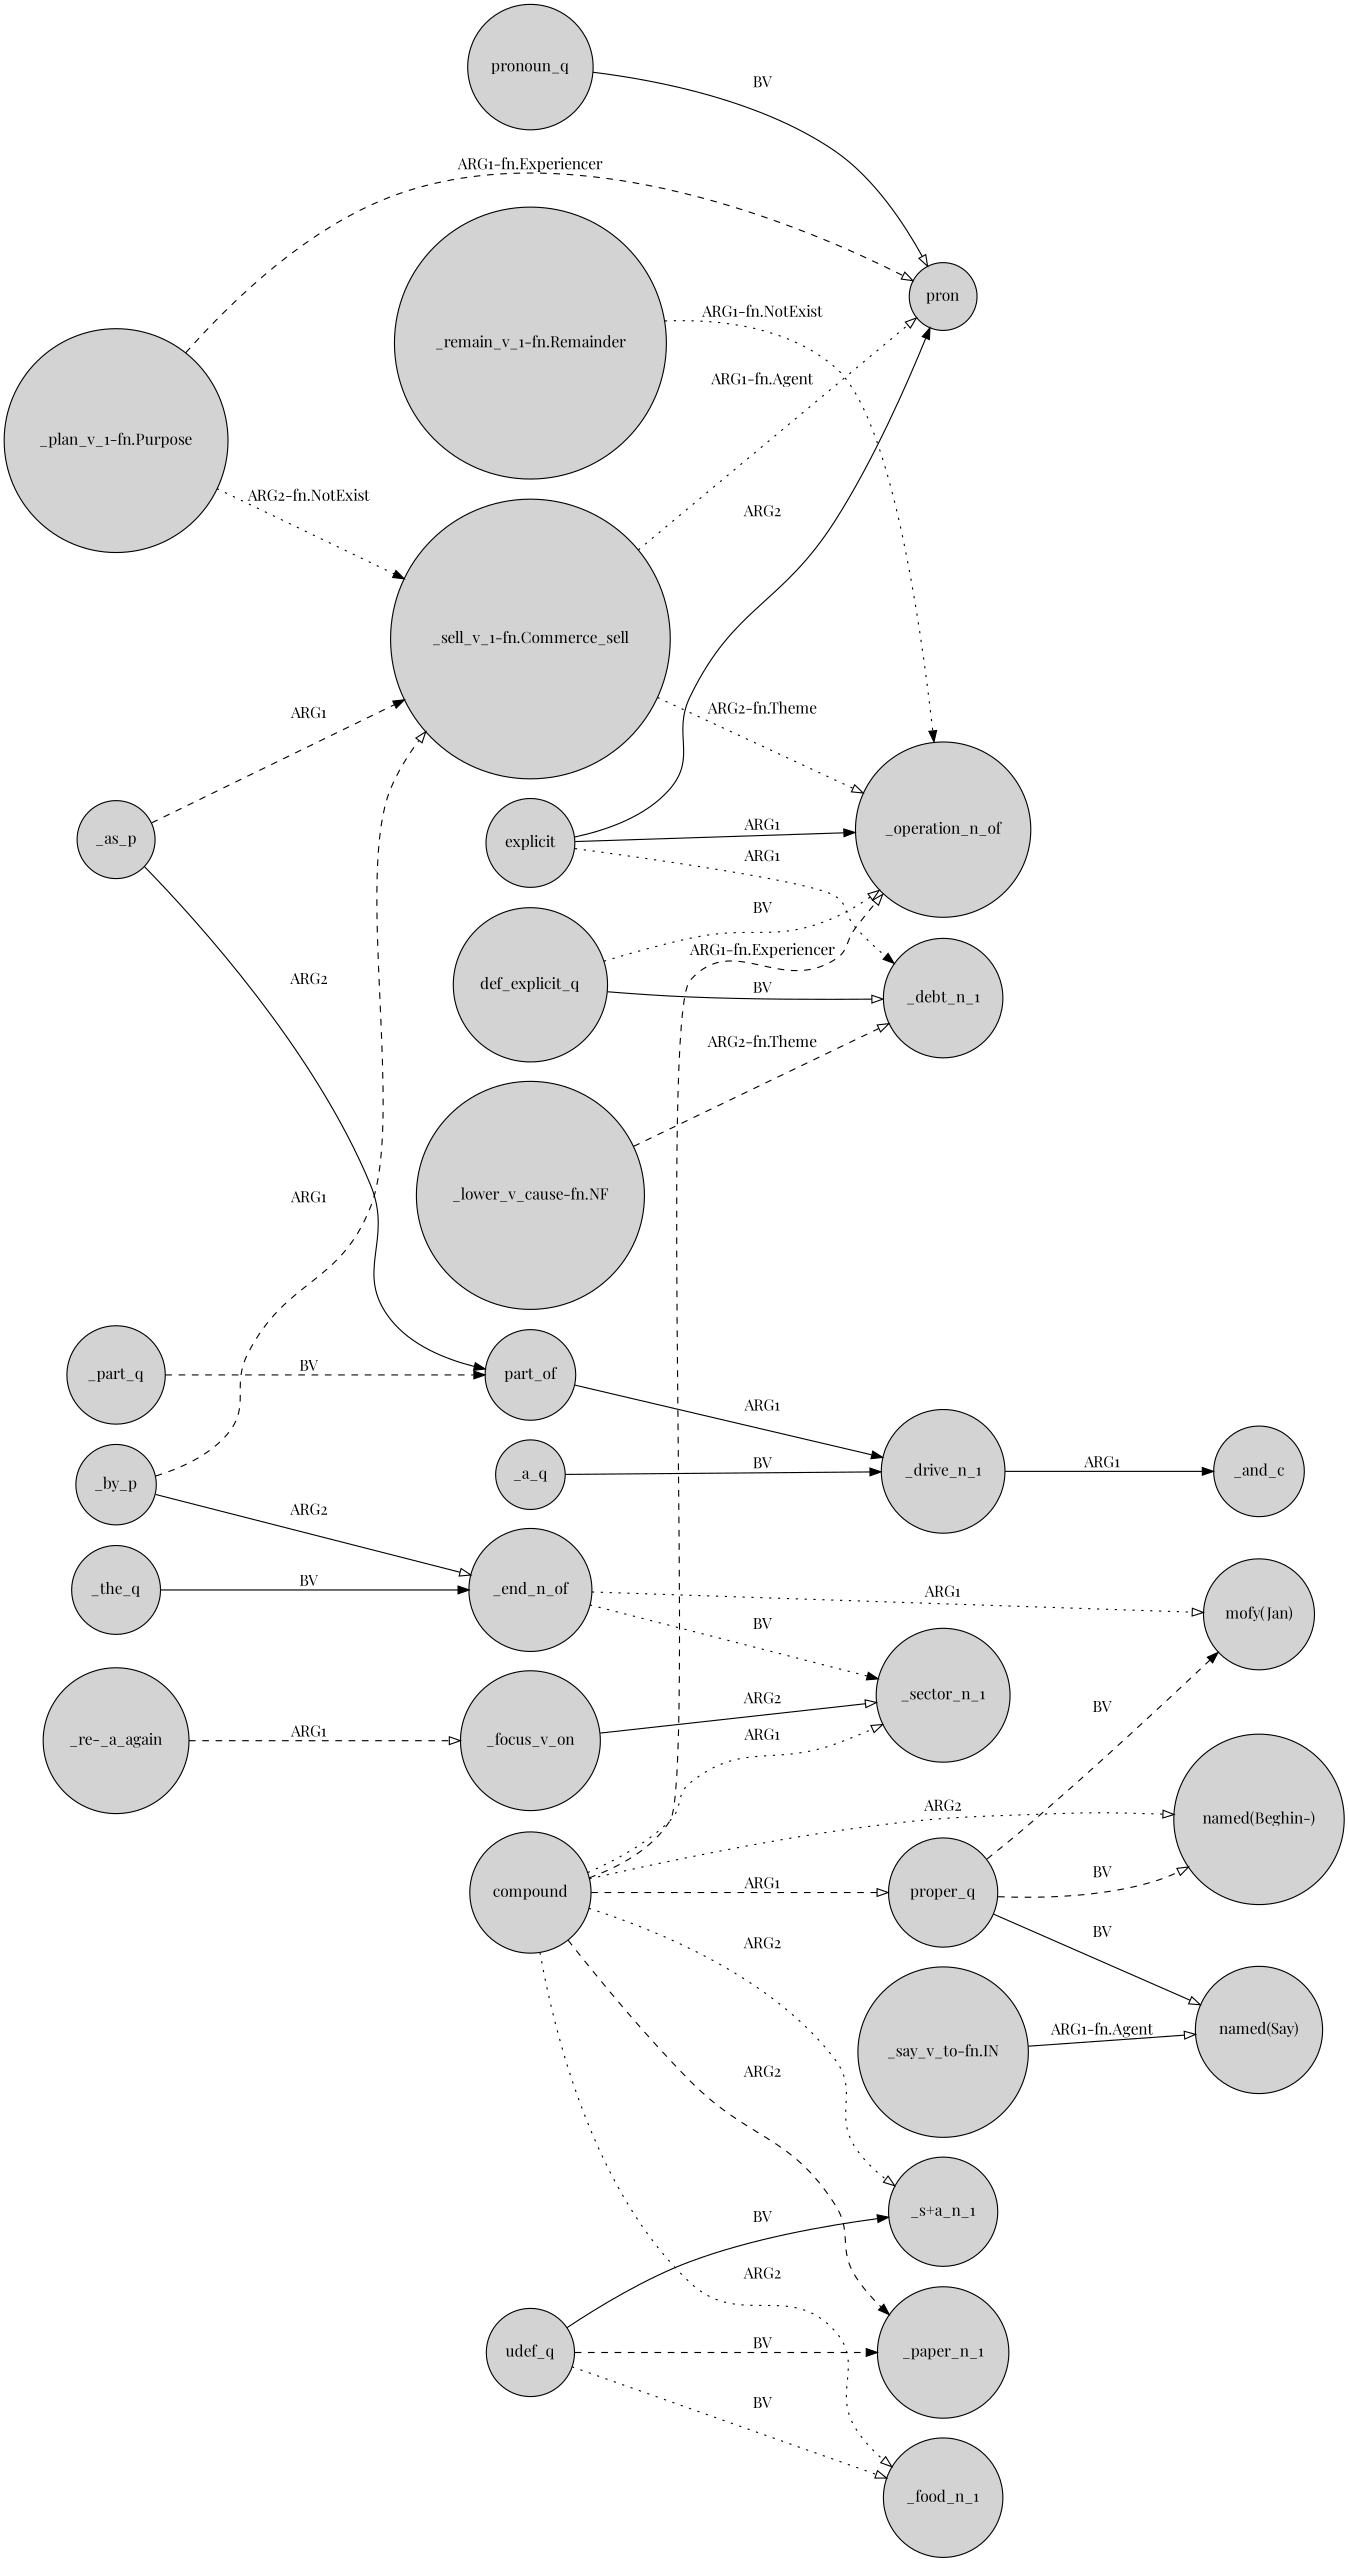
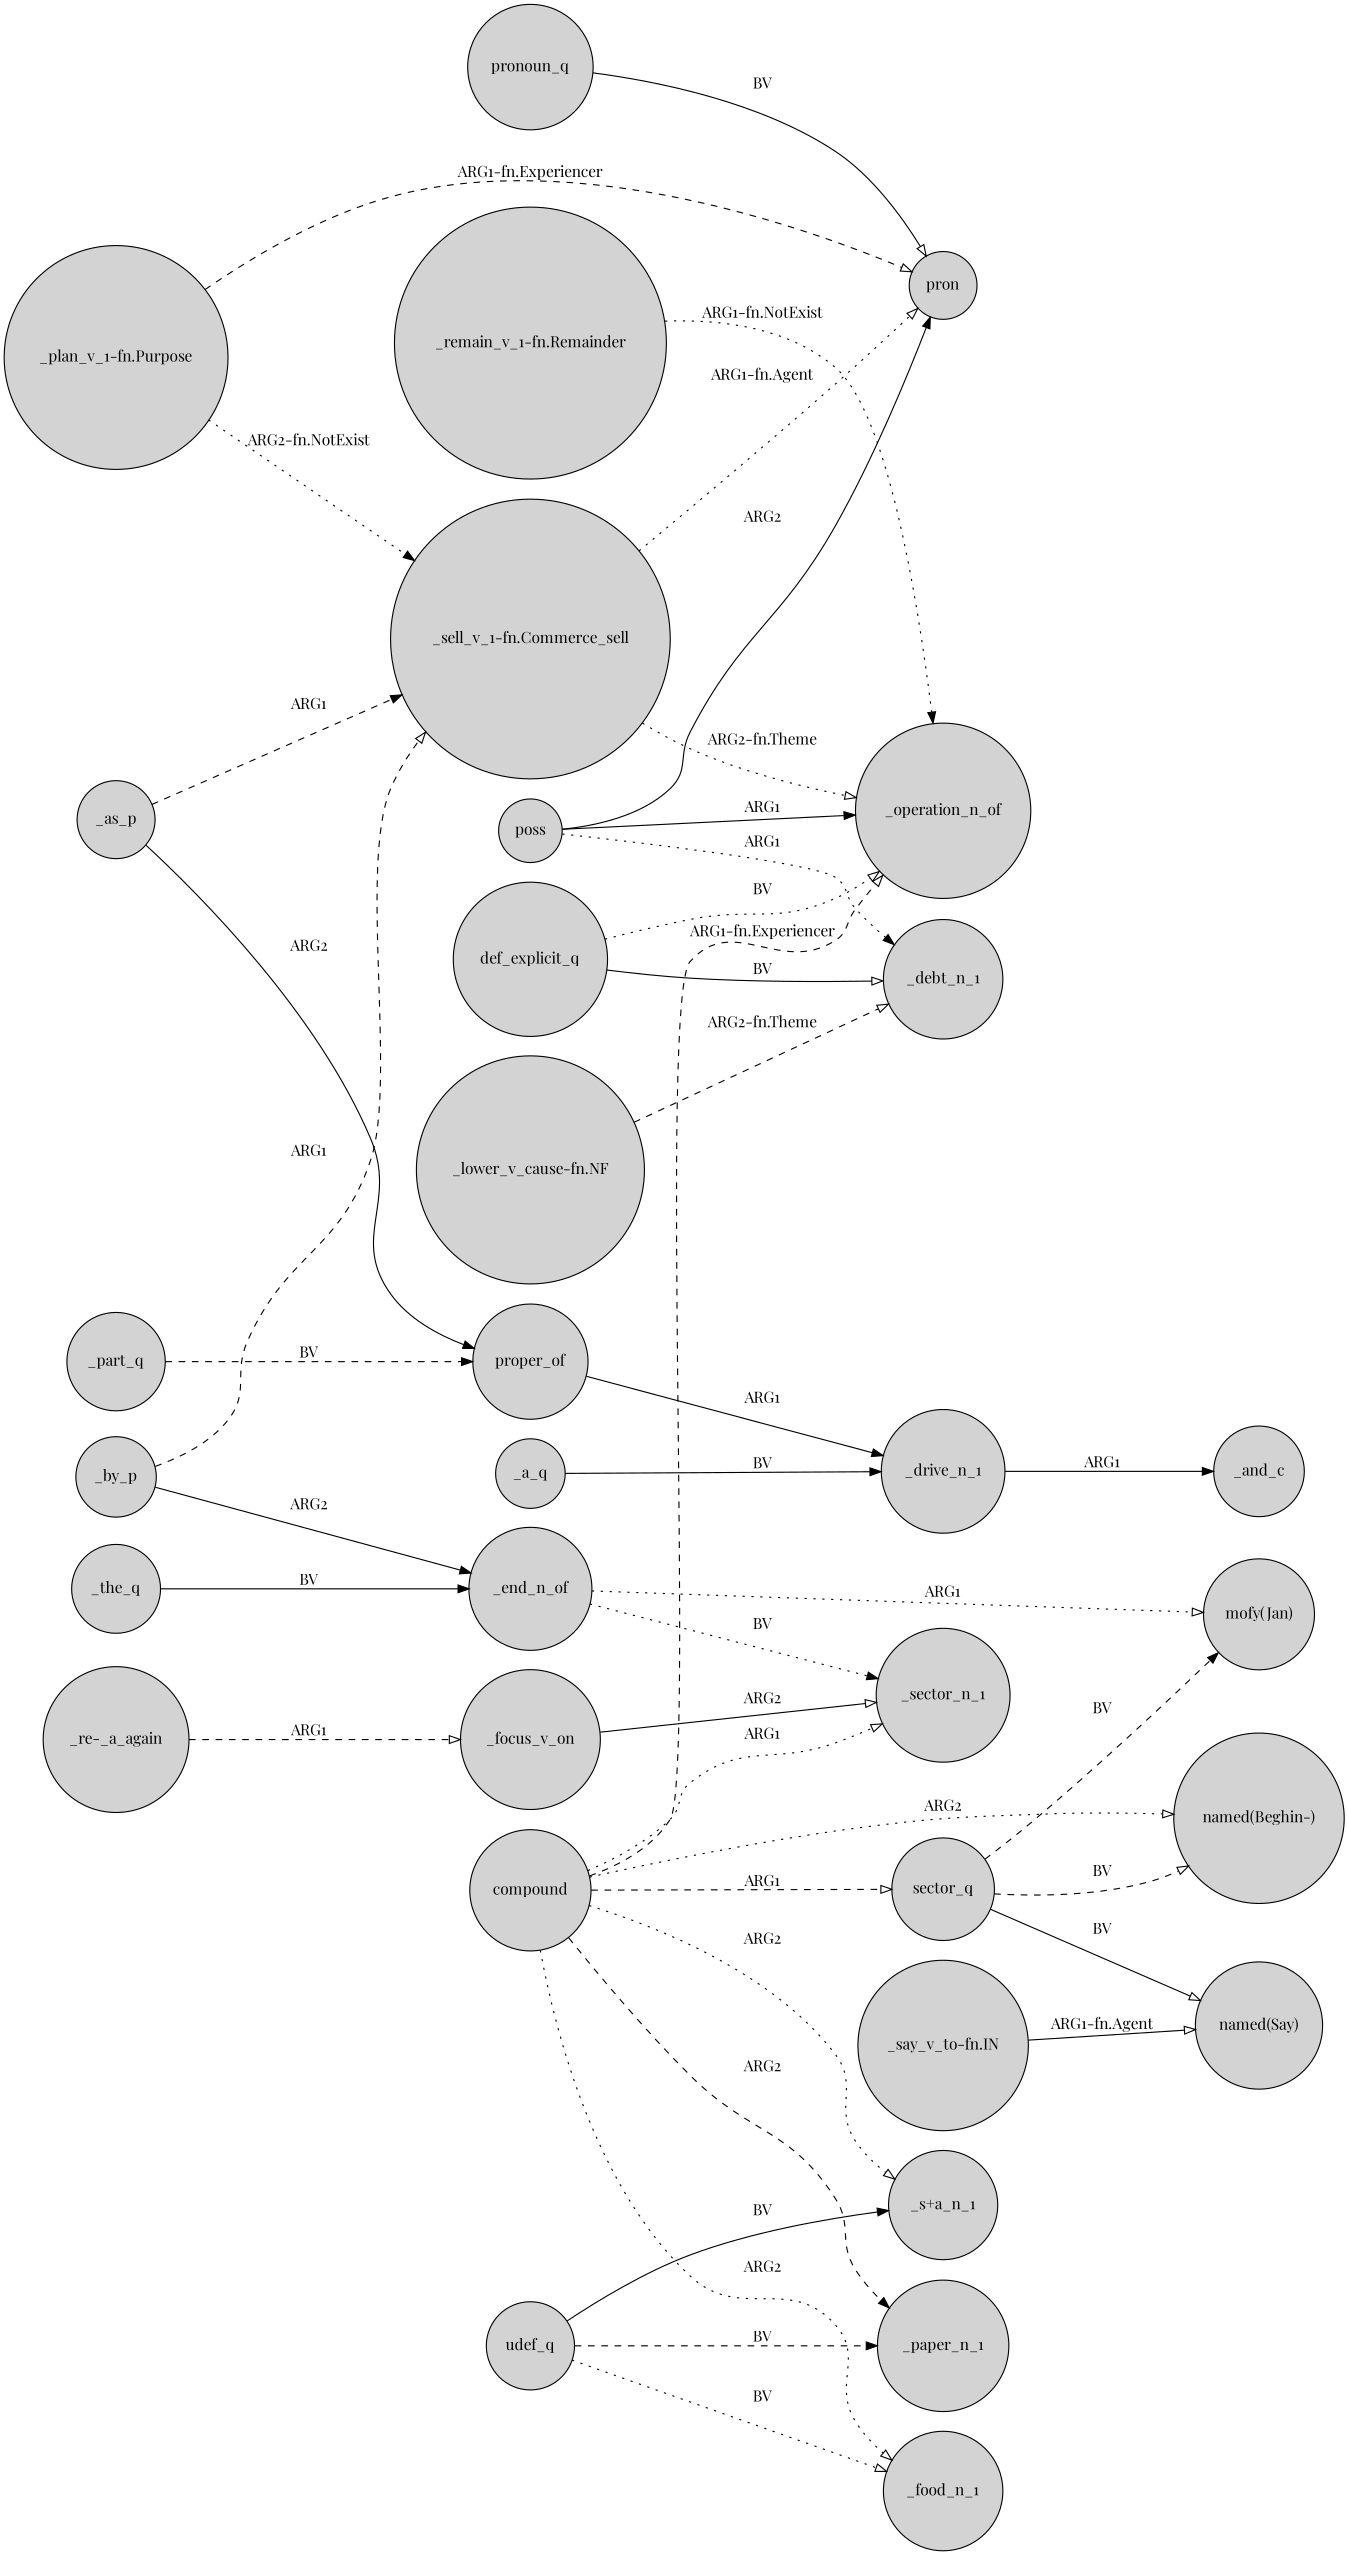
  digraph {
    fontname="Playfair Display"
    rankdir=LR
    node [fontname="Playfair Display" shape=circle style=filled]
    edge [arrowhead=onormal fontname="Playfair Display" style=solid]
    compound
    _operation_n_of
    _food_n_1
    _sector_n_1
    "named(Beghin-)"
    "_s+a_n_1"
    _paper_n_1
-   proper_q
+   proper_q [label=sector_q]
    _a_q
    _drive_n_1
    _and_c
-   poss [label=explicit]
+   poss
    pron
    _debt_n_1
    _as_p
-   part_of
+   part_of [label=proper_of]
    "_sell_v_1-fn.Commerce_sell"
    "named(Say)"
    "mofy(Jan)"
    _the_q
    _end_n_of
    "_re-_a_again"
    _focus_v_on
    "_plan_v_1-fn.Purpose"
    _by_p
    "_say_v_to-fn.IN"
    udef_q
    _part_q
    "_remain_v_1-fn.Remainder"
    pronoun_q
    def_explicit_q
    "_lower_v_cause-fn.NF"
    compound -> _operation_n_of [label="ARG1-fn.Experiencer" style=dashed]
    compound -> _food_n_1 [label=ARG2 style=dotted]
    compound -> _sector_n_1 [label=ARG1 style=dotted]
    compound -> "named(Beghin-)" [label=ARG2 style=dotted]
    compound -> "_s+a_n_1" [label=ARG2 style=dotted]
    compound -> _paper_n_1 [arrowhead=normal label=ARG2 style=dashed]
    compound -> proper_q [label=ARG1 style=dashed]
    proper_q -> "named(Beghin-)" [label=BV style=dashed]
    proper_q -> "named(Say)" [label=BV]
    proper_q -> "mofy(Jan)" [arrowhead=normal label=BV style=dashed]
    _a_q -> _drive_n_1 [arrowhead=normal label=BV]
    _drive_n_1 -> _and_c [arrowhead=normal label=ARG1]
    poss -> _operation_n_of [arrowhead=normal label=ARG1]
    poss -> pron [arrowhead=normal label=ARG2]
    poss -> _debt_n_1 [arrowhead=normal label=ARG1 style=dotted]
    _as_p -> part_of [arrowhead=normal label=ARG2]
    _as_p -> "_sell_v_1-fn.Commerce_sell" [arrowhead=normal label=ARG1 style=dashed]
    part_of -> _drive_n_1 [arrowhead=normal label=ARG1]
    "_sell_v_1-fn.Commerce_sell" -> _operation_n_of [label="ARG2-fn.Theme" style=dotted]
    "_sell_v_1-fn.Commerce_sell" -> pron [label="ARG1-fn.Agent" style=dotted]
    _the_q -> _end_n_of [arrowhead=normal label=BV]
    _end_n_of -> _sector_n_1 [arrowhead=normal label=BV style=dotted]
    _end_n_of -> "mofy(Jan)" [label=ARG1 style=dotted]
    "_re-_a_again" -> _focus_v_on [label=ARG1 style=dashed]
    _focus_v_on -> _sector_n_1 [label=ARG2]
    "_plan_v_1-fn.Purpose" -> pron [label="ARG1-fn.Experiencer" style=dashed]
    "_plan_v_1-fn.Purpose" -> "_sell_v_1-fn.Commerce_sell" [arrowhead=normal label="ARG2-fn.NotExist" style=dotted]
    _by_p -> "_sell_v_1-fn.Commerce_sell" [label=ARG1 style=dashed]
-   _by_p -> _end_n_of [label=ARG2]
+   _by_p -> _end_n_of [arrowhead=normal label=ARG2]
    "_say_v_to-fn.IN" -> "named(Say)" [label="ARG1-fn.Agent"]
    udef_q -> _food_n_1 [label=BV style=dotted]
    udef_q -> "_s+a_n_1" [arrowhead=normal label=BV]
    udef_q -> _paper_n_1 [arrowhead=normal label=BV style=dashed]
    _part_q -> part_of [arrowhead=normal label=BV style=dashed]
    "_remain_v_1-fn.Remainder" -> _operation_n_of [arrowhead=normal label="ARG1-fn.NotExist" style=dotted]
    pronoun_q -> pron [label=BV]
    def_explicit_q -> _operation_n_of [label=BV style=dotted]
    def_explicit_q -> _debt_n_1 [label=BV]
    "_lower_v_cause-fn.NF" -> _debt_n_1 [label="ARG2-fn.Theme" style=dashed]
  }
